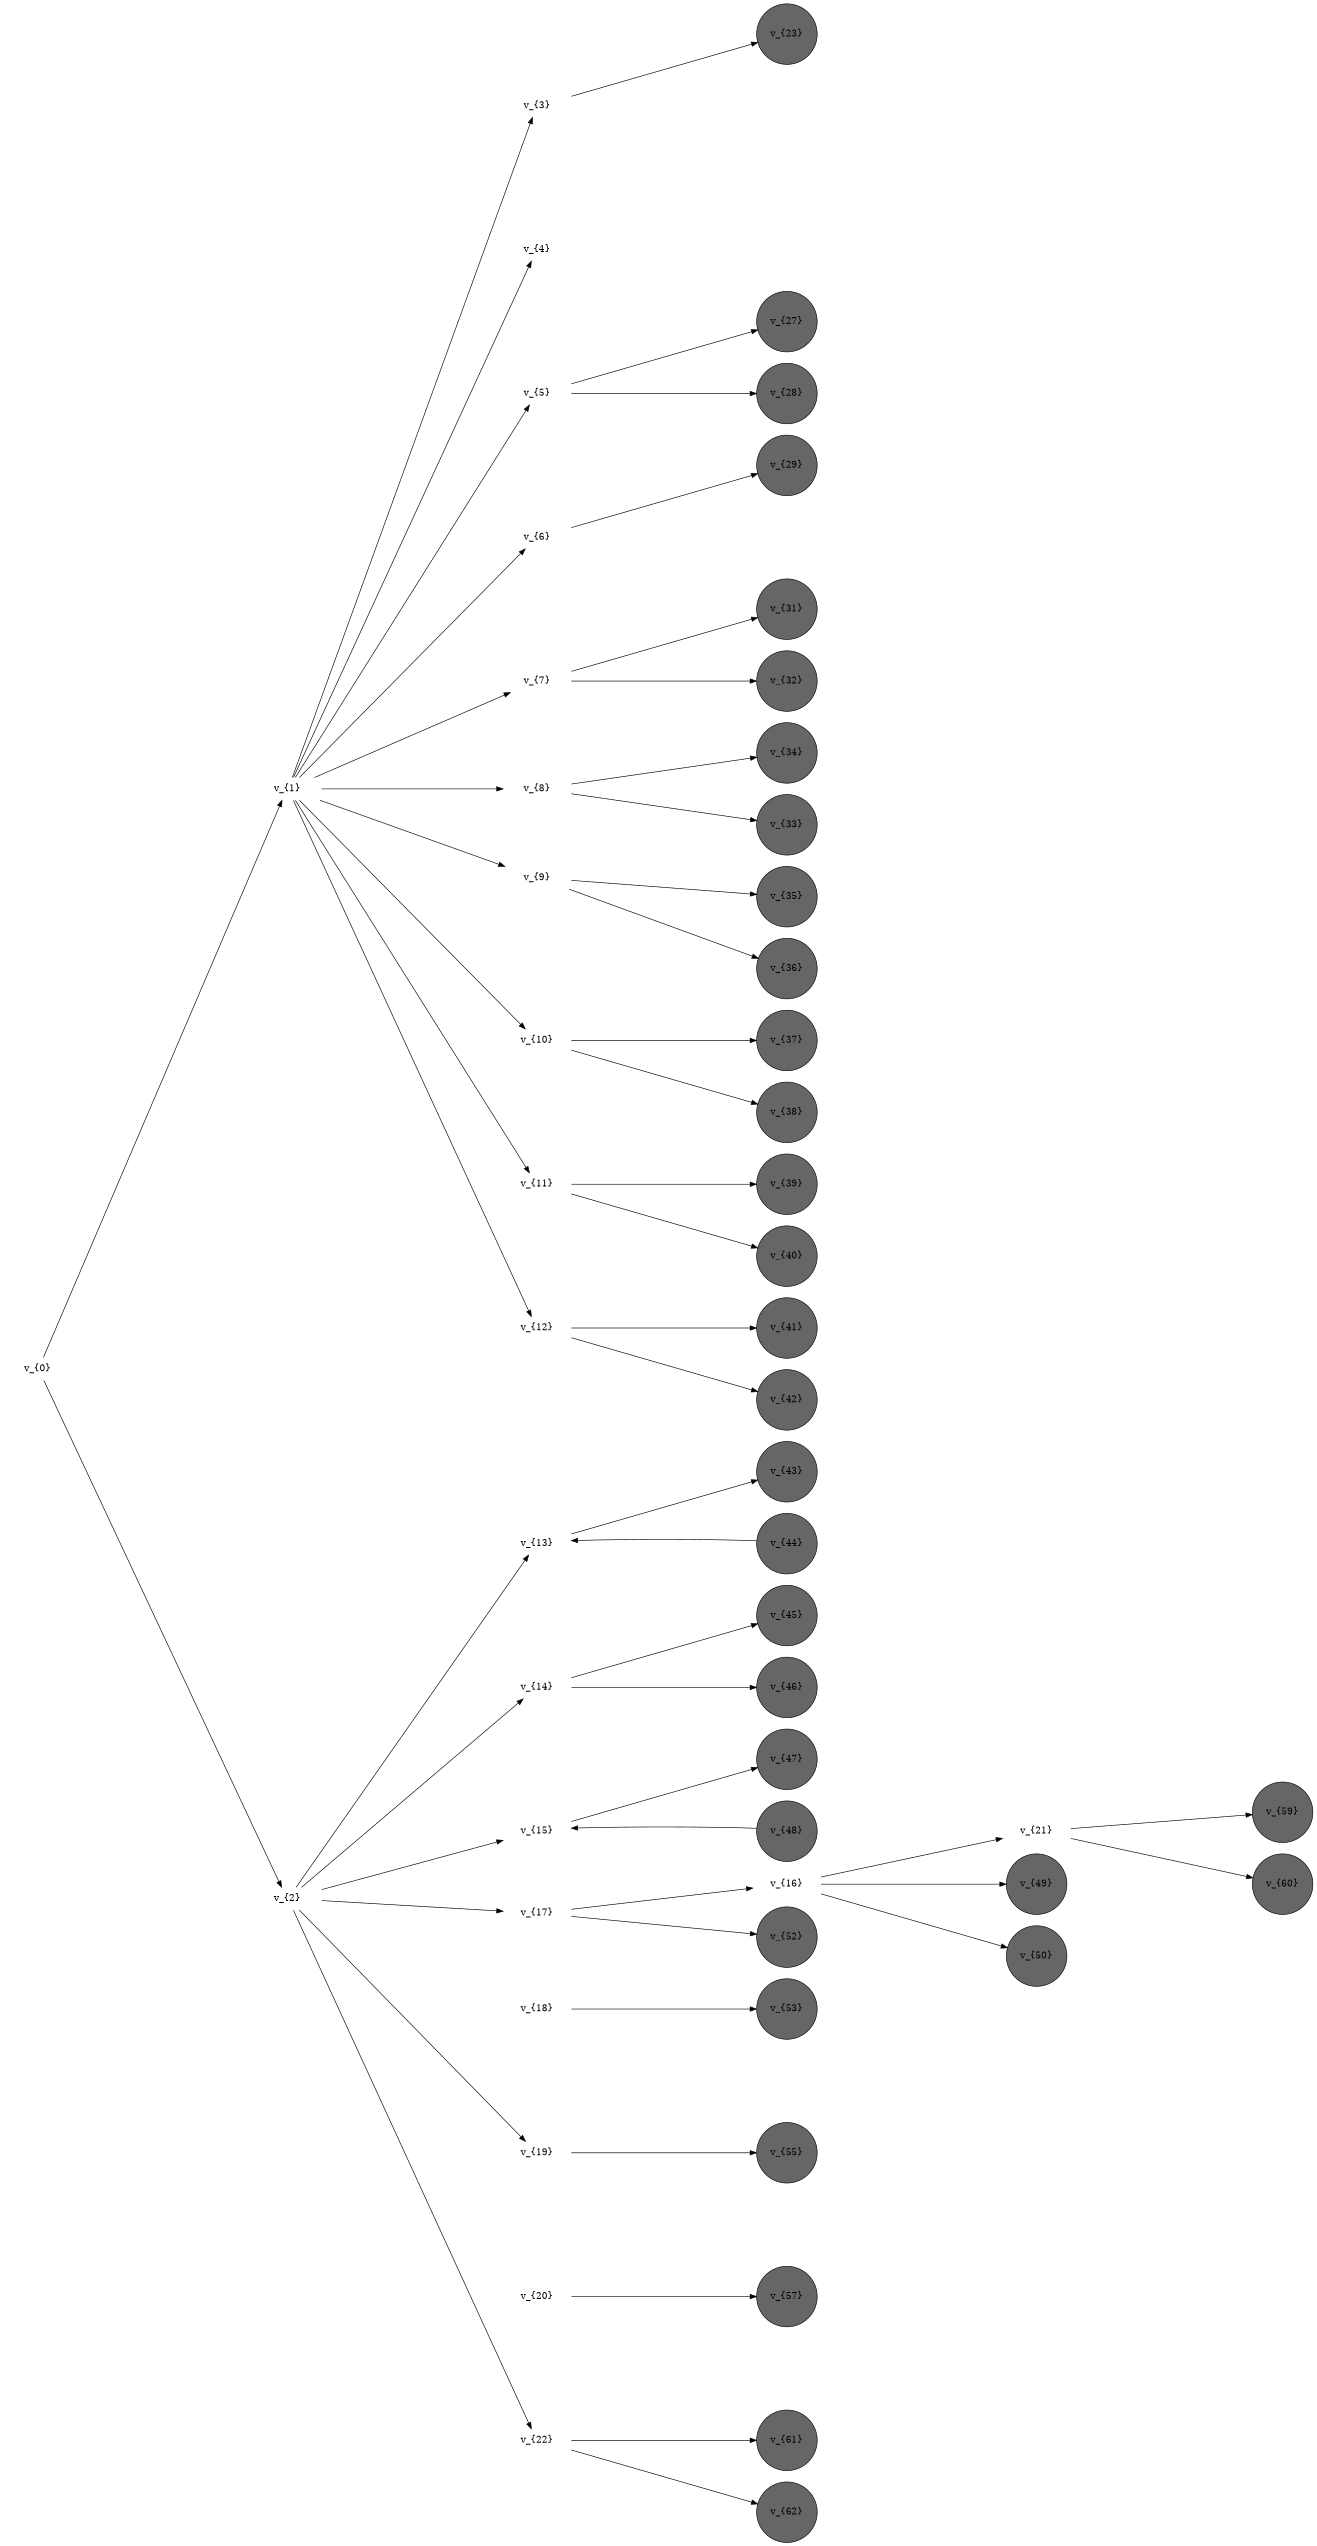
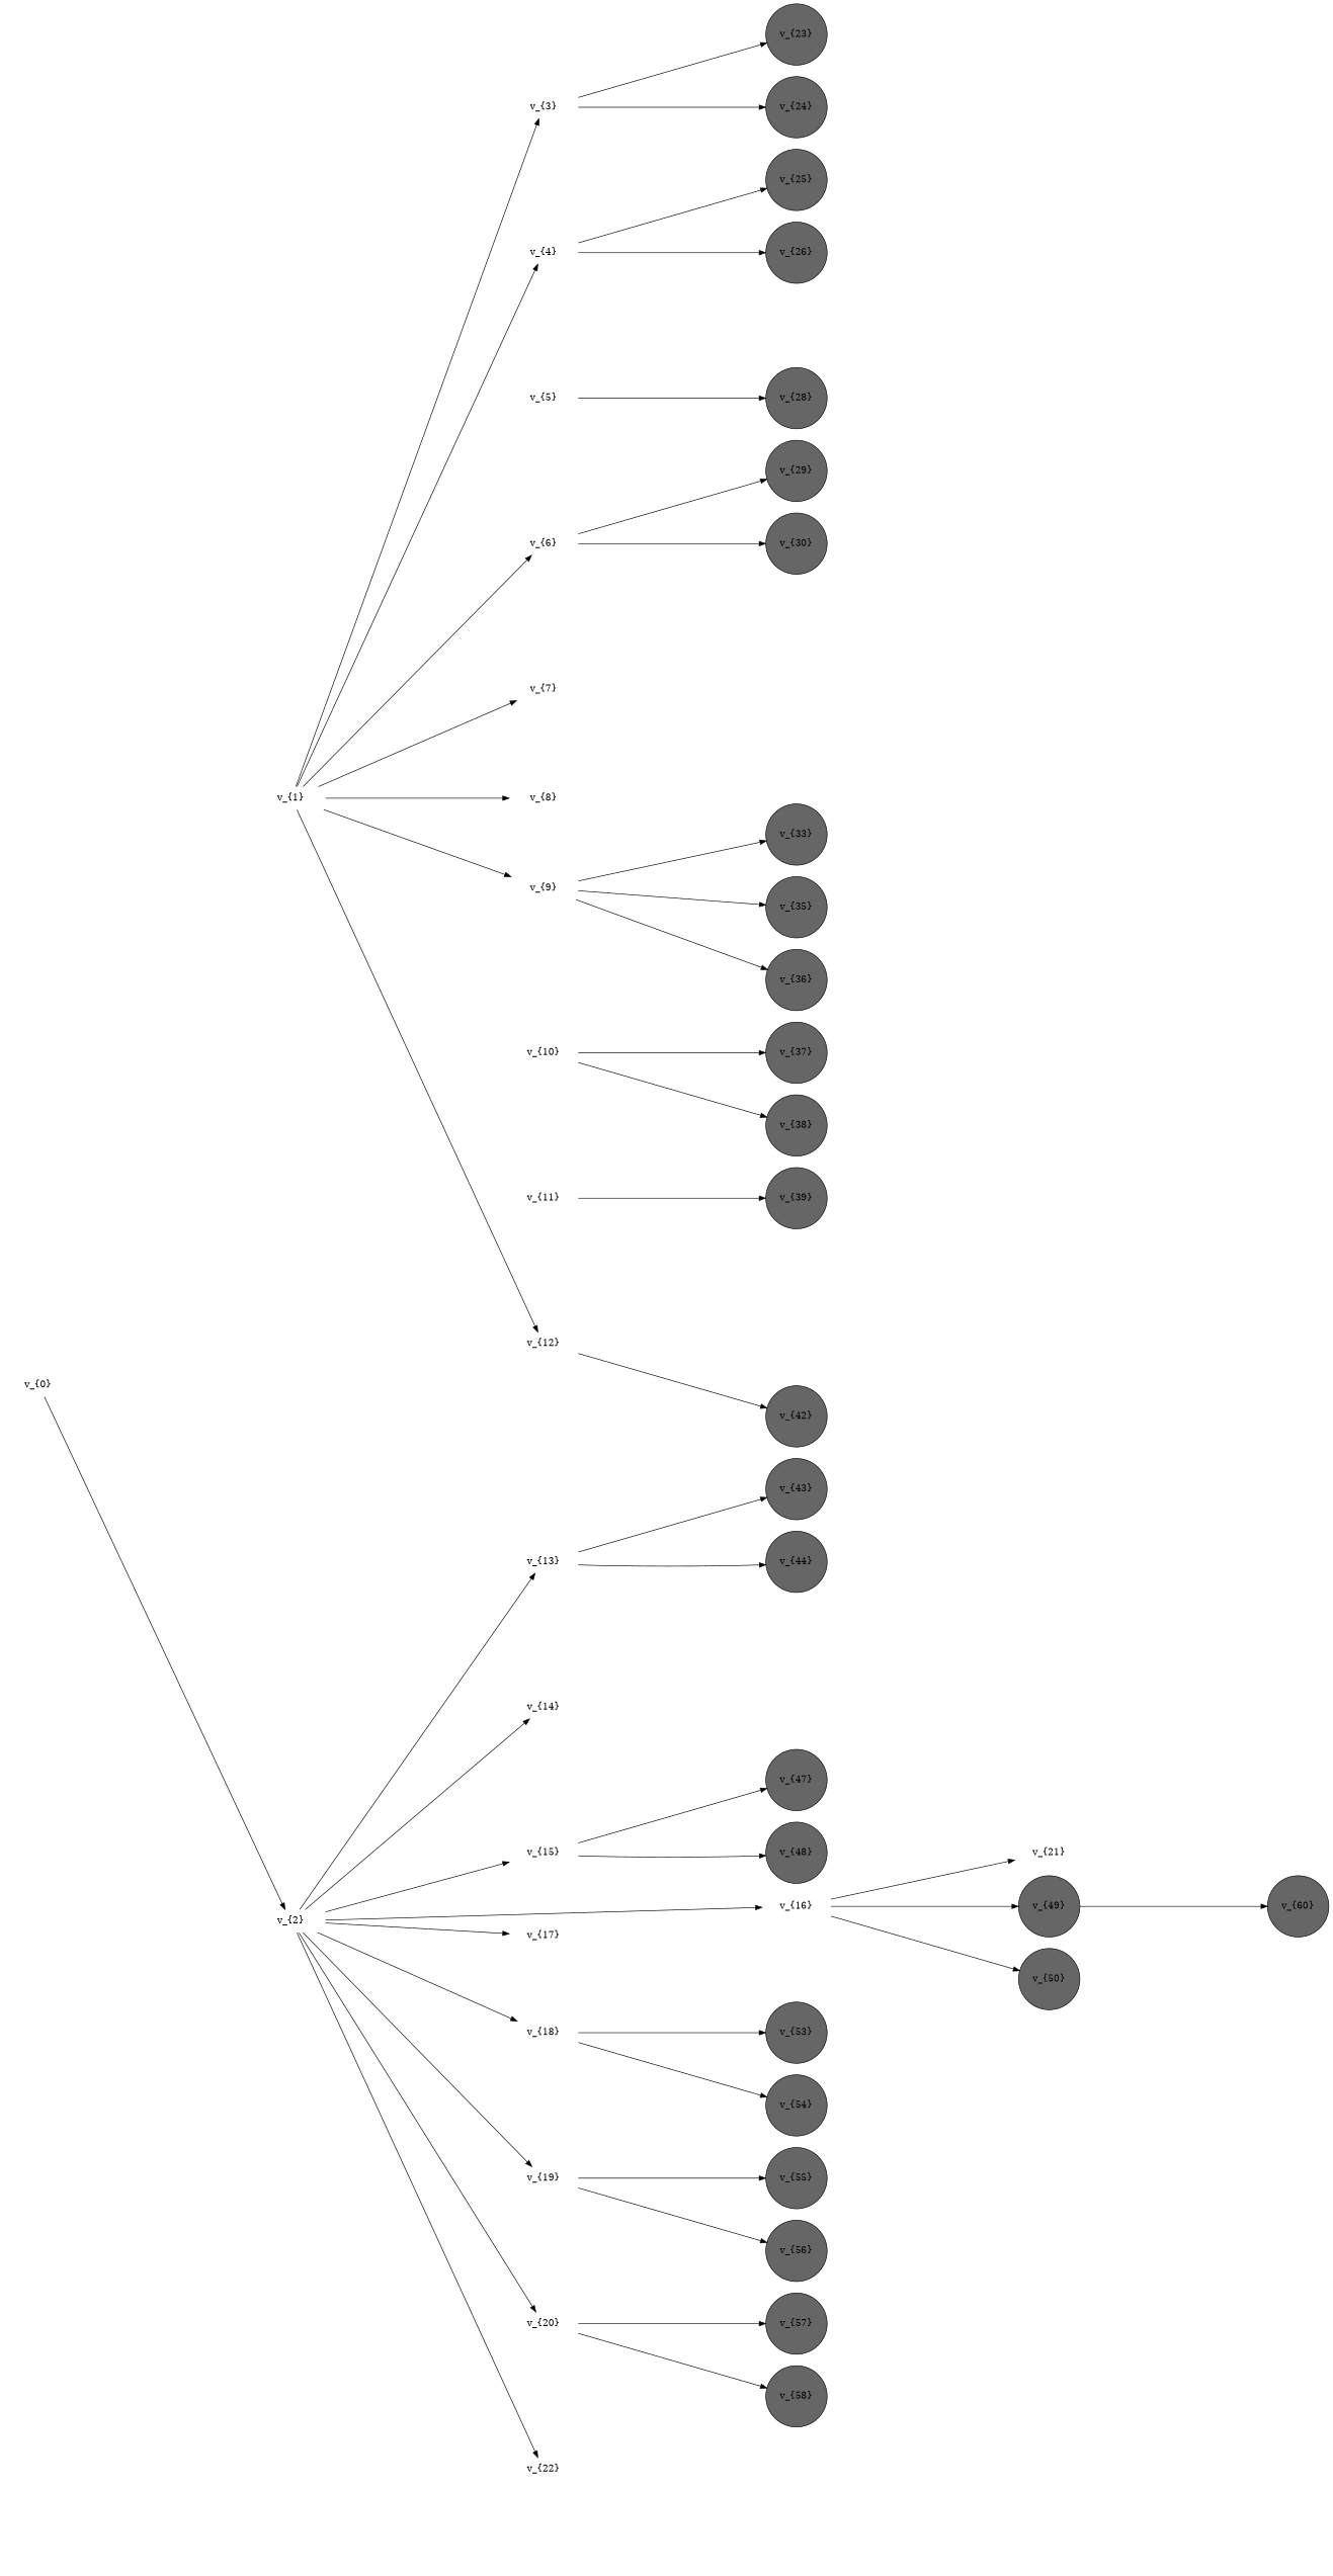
  digraph {
    rankdir=LR
    ranksep=4.0
    node [shape=circle fillcolor="#666666" style=filled]
    edge [color=black fontsize=12 labelfontcolor="#009933"]
    n1 [fixedsize=True label="v_{0}" shape=none width=1.5 fillcolor="" style=""]
    n2 [fixedsize=True label="v_{1}" shape=none width=1.5 fillcolor="" style=""]
    n3 [fixedsize=True label="v_{2}" shape=none width=1.5 fillcolor="" style=""]
    n4 [fixedsize=True label="v_{3}" shape=none width=1.5 fillcolor="" style=""]
    n5 [fixedsize=True label="v_{4}" shape=none width=1.5 fillcolor="" style=""]
    n6 [fixedsize=True label="v_{5}" shape=none width=1.5 fillcolor="" style=""]
    n7 [fixedsize=True label="v_{6}" shape=none width=1.5 fillcolor="" style=""]
    n8 [fixedsize=True label="v_{7}" shape=none width=1.5 fillcolor="" style=""]
    n9 [fixedsize=True label="v_{8}" shape=none width=1.5 fillcolor="" style=""]
    n10 [fixedsize=True label="v_{9}" shape=none width=1.5 fillcolor="" style=""]
    n11 [fixedsize=True label="v_{10}" shape=none width=1.5 fillcolor="" style=""]
    n12 [fixedsize=True label="v_{11}" shape=none width=1.5 fillcolor="" style=""]
    n13 [fixedsize=True label="v_{12}" shape=none width=1.5 fillcolor="" style=""]
    n14 [fixedsize=True label="v_{13}" shape=none width=1.5 fillcolor="" style=""]
    n15 [fixedsize=True label="v_{14}" shape=none width=1.5 fillcolor="" style=""]
    n16 [fixedsize=True label="v_{15}" shape=none width=1.5 fillcolor="" style=""]
    n17 [fixedsize=True label="v_{16}" shape=none width=1.5 fillcolor="" style=""]
    n18 [fixedsize=True label="v_{17}" shape=none width=1.5 fillcolor="" style=""]
    n19 [fixedsize=True label="v_{18}" shape=none width=1.5 fillcolor="" style=""]
    n20 [fixedsize=True label="v_{19}" shape=none width=1.5 fillcolor="" style=""]
    n21 [fixedsize=True label="v_{20}" shape=none width=1.5 fillcolor="" style=""]
    n22 [fixedsize=True label="v_{22}" shape=none width=1.5 fillcolor="" style=""]
    "v_{23}" [width=0.2]
-   "v_{27}" [width=0.2]
+   "v_{24}" [width=0.2]
+   "v_{25}" [width=0.2]
+   "v_{26}" [width=0.2]
    "v_{28}" [width=0.2]
    "v_{29}" [width=0.2]
-   "v_{31}" [width=0.2]
-   "v_{32}" [width=0.2]
+   "v_{30}" [width=0.2]
    "v_{33}" [width=0.2]
-   "v_{34}" [width=0.2]
    "v_{35}" [width=0.2]
    "v_{36}" [width=0.2]
    "v_{37}" [width=0.2]
    "v_{38}" [width=0.2]
    "v_{39}" [width=0.2]
-   "v_{40}" [width=0.2]
-   "v_{41}" [width=0.2]
    "v_{42}" [width=0.2]
    "v_{43}" [width=0.2]
    "v_{44}" [width=0.2]
-   "v_{45}" [width=0.2]
-   "v_{46}" [width=0.2]
    "v_{47}" [width=0.2]
    "v_{48}" [width=0.2]
    n49 [fixedsize=True label="v_{21}" shape=none width=1.5 fillcolor="" style=""]
    "v_{49}" [width=0.2]
    "v_{50}" [width=0.2]
-   "v_{52}" [width=0.2]
    "v_{53}" [width=0.2]
+   "v_{54}" [width=0.2]
    "v_{55}" [width=0.2]
+   "v_{56}" [width=0.2]
    "v_{57}" [width=0.2]
-   "v_{59}" [width=0.2]
+   "v_{58}" [width=0.2]
    "v_{60}" [width=0.2]
-   "v_{61}" [width=0.2]
-   "v_{62}" [width=0.2]
-   n1 -> n2
    n1 -> n3
    n2 -> n4
    n2 -> n5
-   n2 -> n6
    n2 -> n7
    n2 -> n8
    n2 -> n9
    n2 -> n10
-   n2 -> n11
-   n2 -> n12
    n2 -> n13
    n3 -> n14
    n3 -> n15
    n3 -> n16
-   n18 -> n17
+   n3 -> n17
    n3 -> n18
+   n3 -> n19
    n3 -> n20
+   n3 -> n21
    n3 -> n22
    n4 -> "v_{23}"
-   n6 -> "v_{27}"
+   n4 -> "v_{24}"
+   n5 -> "v_{25}"
+   n5 -> "v_{26}"
    n6 -> "v_{28}"
    n7 -> "v_{29}"
-   n8 -> "v_{31}"
-   n8 -> "v_{32}"
-   n9 -> "v_{33}"
-   n9 -> "v_{34}"
+   n7 -> "v_{30}"
+   n10 -> "v_{33}"
    n10 -> "v_{35}"
    n10 -> "v_{36}"
    n11 -> "v_{37}"
    n11 -> "v_{38}"
    n12 -> "v_{39}"
-   n12 -> "v_{40}"
-   n13 -> "v_{41}"
    n13 -> "v_{42}"
    n14 -> "v_{43}"
-   "v_{44}" -> n14
-   n15 -> "v_{45}"
-   n15 -> "v_{46}"
+   n14 -> "v_{44}"
    n16 -> "v_{47}"
-   "v_{48}" -> n16
+   n16 -> "v_{48}"
    n17 -> n49
    n17 -> "v_{49}"
    n17 -> "v_{50}"
-   n18 -> "v_{52}"
    n19 -> "v_{53}"
+   n19 -> "v_{54}"
    n20 -> "v_{55}"
+   n20 -> "v_{56}"
    n21 -> "v_{57}"
-   n22 -> "v_{61}"
-   n22 -> "v_{62}"
-   n49 -> "v_{59}"
-   n49 -> "v_{60}"
+   n21 -> "v_{58}"
+   "v_{49}" -> "v_{60}"
  }
